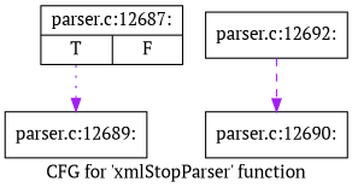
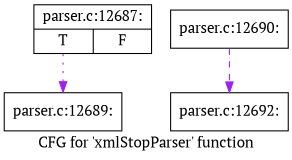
  digraph {
    fontname="PT Serif"
    label="CFG for 'xmlStopParser' function"
    node [fontname="PT Serif" shape=record]
    edge [arrowhead=normal color=purple fontname="PT Serif"]
    n1 [label="{parser.c:12687:|{<s0>T|<s1>F}}"]
    n2 [label="{parser.c:12689:}"]
    n3 [label="{parser.c:12690:}"]
    n4 [label="{parser.c:12692:}"]
    n1 -> n2 [style=dotted tailport=s0]
-   n4 -> n3 [style=dashed]
+   n3 -> n4 [style=dashed]
  }
